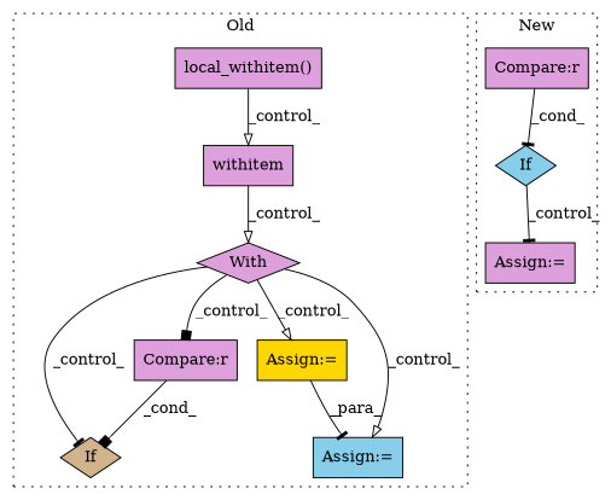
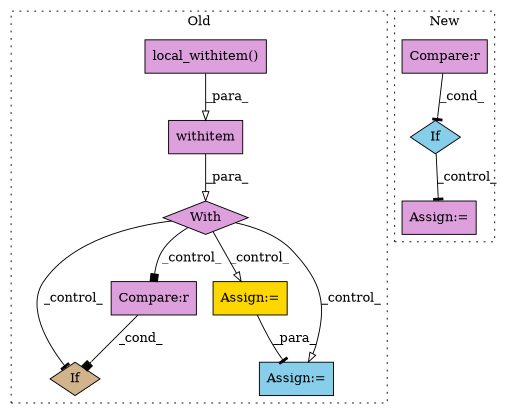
  digraph {
    node [a=68 fillcolor=plum l=3 s=4237 shape=box style=filled]
    edge [arrowhead=onormal]
    n1 [a=75 l=19 label="local_withitem()"]
    n2 [a=96 fillcolor=tan label=If s=5071 shape=diamond]
    n3 [a=39 l="5,31" label=With s="4232,4242" shape=diamond]
    n4 [a=49 l=5 label=withitem]
    n5 [a=40 l=18 label="Compare:r" s=5074]
    n6 [fillcolor=gold label="Assign:=" s=4929]
    n7 [fillcolor=skyblue label="Assign:=" s=5610]
    n8 [a=96 fillcolor=skyblue label=If s=5100 shape=diamond]
    n9 [a=40 l=23 label="Compare:r" s=5103]
    n10 [label="Assign:=" s=5153]
    subgraph cluster_1 {
      label=Old
      style=dotted
      n1
      n2
      n3
      n4
      n5
      n6
      n7
    }
    subgraph cluster_2 {
      label=New
      style=dotted
      n8
      n9
      n10
    }
-   n1 -> n4 [label=_control_]
+   n1 -> n4 [label=_para_]
    n3 -> n2 [arrowhead=tee label=_control_]
    n3 -> n5 [arrowhead=box label=_control_]
    n3 -> n6 [label=_control_]
    n3 -> n7 [label=_control_]
-   n4 -> n3 [label=_control_]
+   n4 -> n3 [label=_para_]
    n5 -> n2 [arrowhead=box label=_cond_]
    n6 -> n7 [arrowhead=tee label=_para_]
    n8 -> n10 [arrowhead=tee label=_control_]
    n9 -> n8 [arrowhead=tee label=_cond_]
  }
